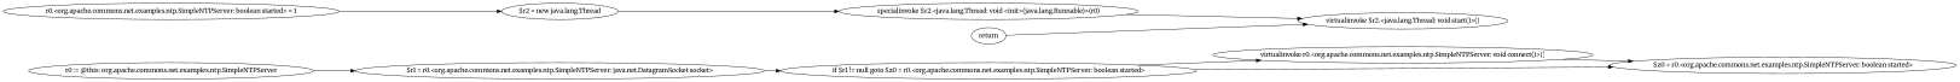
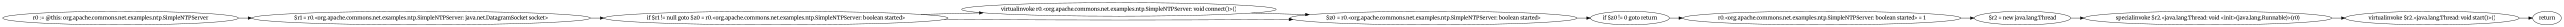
  digraph {
    fontname=Merriweather
    rankdir=LR
    node [fontname=Merriweather]
    edge [fontname=Merriweather]
    "r0 := @this: org.apache.commons.net.examples.ntp.SimpleNTPServer"
    "$r1 = r0.<org.apache.commons.net.examples.ntp.SimpleNTPServer: java.net.DatagramSocket socket>"
    "if $r1 != null goto $z0 = r0.<org.apache.commons.net.examples.ntp.SimpleNTPServer: boolean started>"
    "virtualinvoke r0.<org.apache.commons.net.examples.ntp.SimpleNTPServer: void connect()>()"
    "$z0 = r0.<org.apache.commons.net.examples.ntp.SimpleNTPServer: boolean started>"
+   "if $z0 != 0 goto return"
    "r0.<org.apache.commons.net.examples.ntp.SimpleNTPServer: boolean started> = 1"
    "$r2 = new java.lang.Thread"
    "specialinvoke $r2.<java.lang.Thread: void <init>(java.lang.Runnable)>(r0)"
    "virtualinvoke $r2.<java.lang.Thread: void start()>()"
    return
    "r0 := @this: org.apache.commons.net.examples.ntp.SimpleNTPServer" -> "$r1 = r0.<org.apache.commons.net.examples.ntp.SimpleNTPServer: java.net.DatagramSocket socket>"
    "$r1 = r0.<org.apache.commons.net.examples.ntp.SimpleNTPServer: java.net.DatagramSocket socket>" -> "if $r1 != null goto $z0 = r0.<org.apache.commons.net.examples.ntp.SimpleNTPServer: boolean started>"
    "if $r1 != null goto $z0 = r0.<org.apache.commons.net.examples.ntp.SimpleNTPServer: boolean started>" -> "virtualinvoke r0.<org.apache.commons.net.examples.ntp.SimpleNTPServer: void connect()>()"
    "if $r1 != null goto $z0 = r0.<org.apache.commons.net.examples.ntp.SimpleNTPServer: boolean started>" -> "$z0 = r0.<org.apache.commons.net.examples.ntp.SimpleNTPServer: boolean started>"
    "virtualinvoke r0.<org.apache.commons.net.examples.ntp.SimpleNTPServer: void connect()>()" -> "$z0 = r0.<org.apache.commons.net.examples.ntp.SimpleNTPServer: boolean started>"
+   "$z0 = r0.<org.apache.commons.net.examples.ntp.SimpleNTPServer: boolean started>" -> "if $z0 != 0 goto return"
+   "if $z0 != 0 goto return" -> "r0.<org.apache.commons.net.examples.ntp.SimpleNTPServer: boolean started> = 1"
    "r0.<org.apache.commons.net.examples.ntp.SimpleNTPServer: boolean started> = 1" -> "$r2 = new java.lang.Thread"
    "$r2 = new java.lang.Thread" -> "specialinvoke $r2.<java.lang.Thread: void <init>(java.lang.Runnable)>(r0)"
    "specialinvoke $r2.<java.lang.Thread: void <init>(java.lang.Runnable)>(r0)" -> "virtualinvoke $r2.<java.lang.Thread: void start()>()"
-   return -> "virtualinvoke $r2.<java.lang.Thread: void start()>()"
+   "virtualinvoke $r2.<java.lang.Thread: void start()>()" -> return
  }
